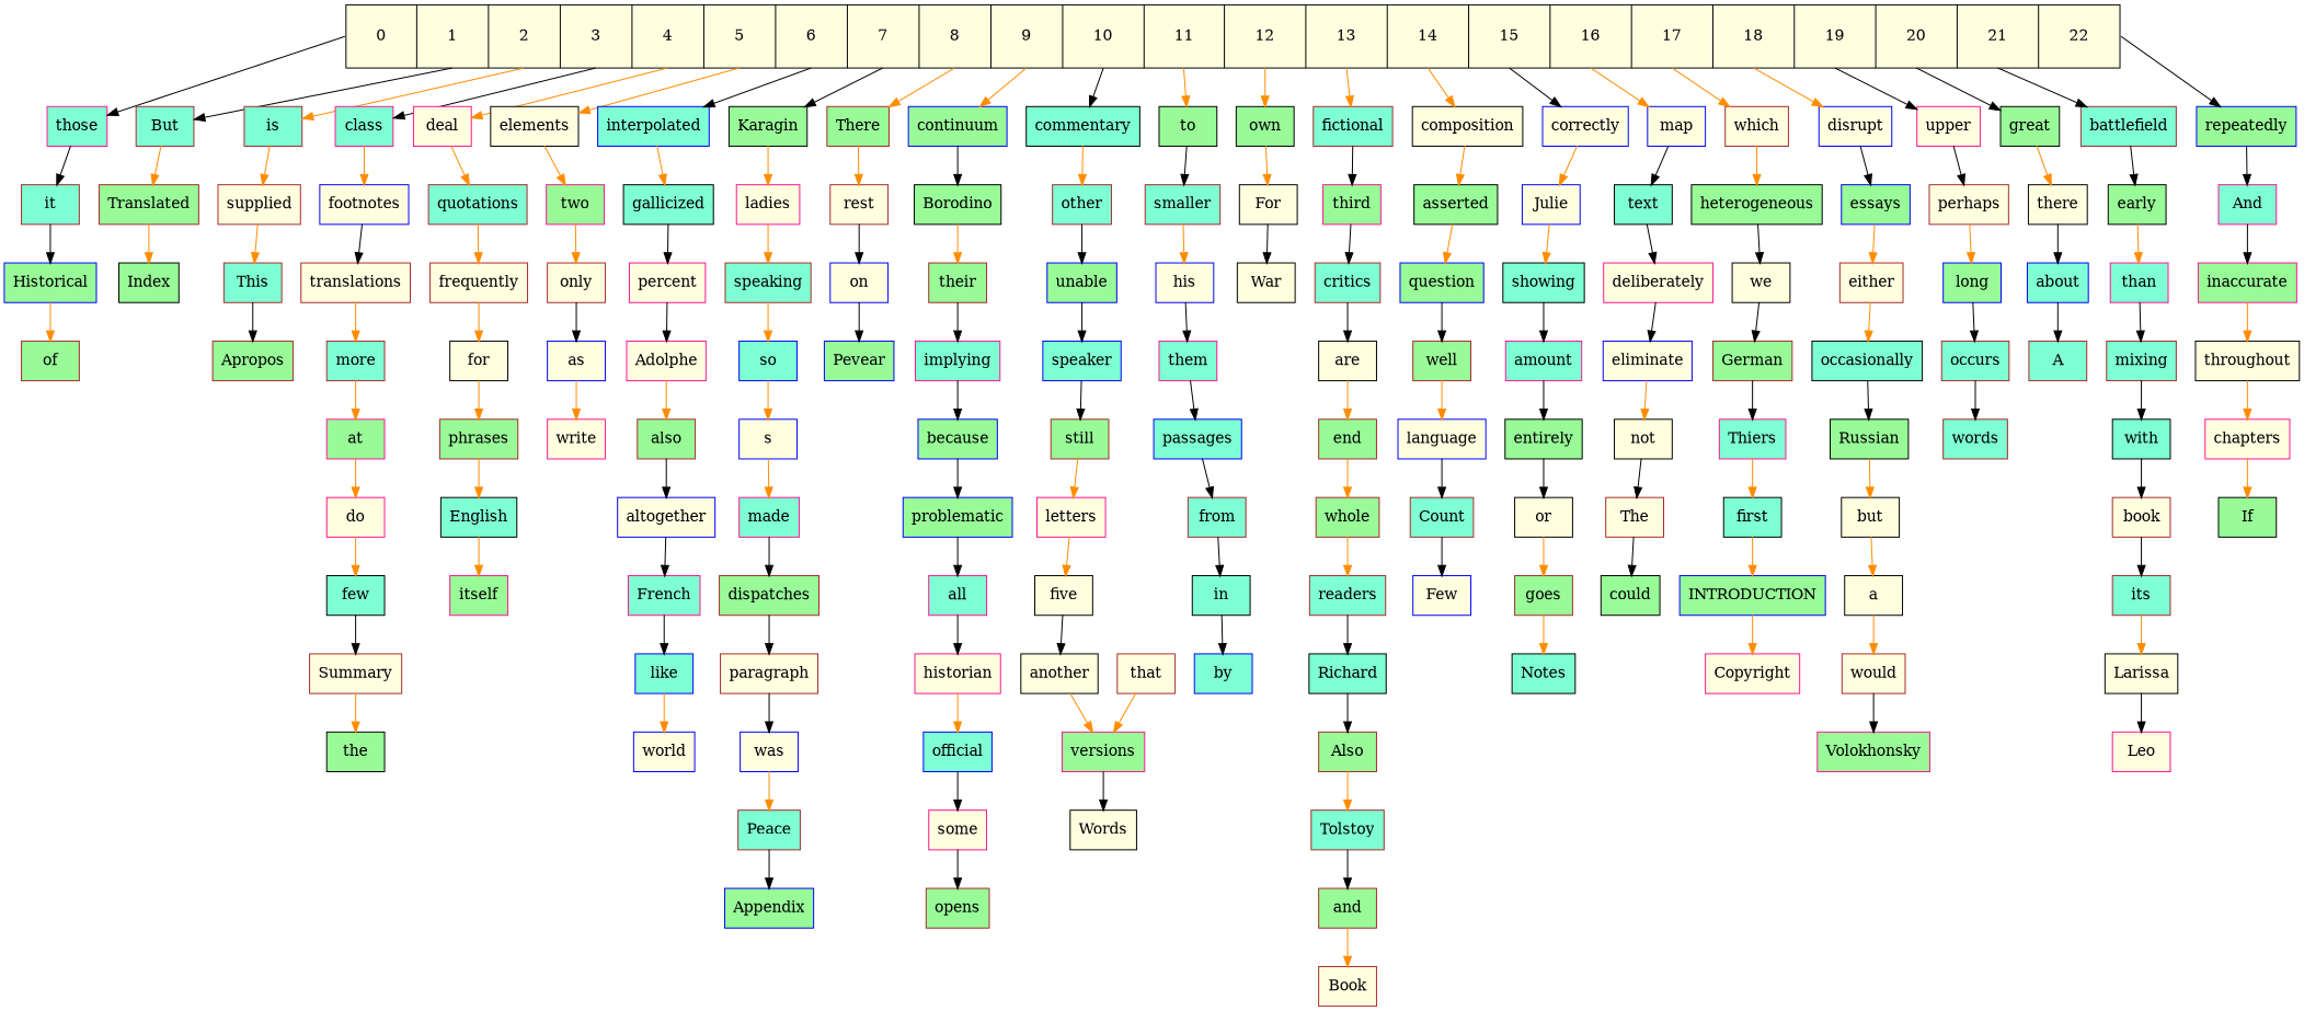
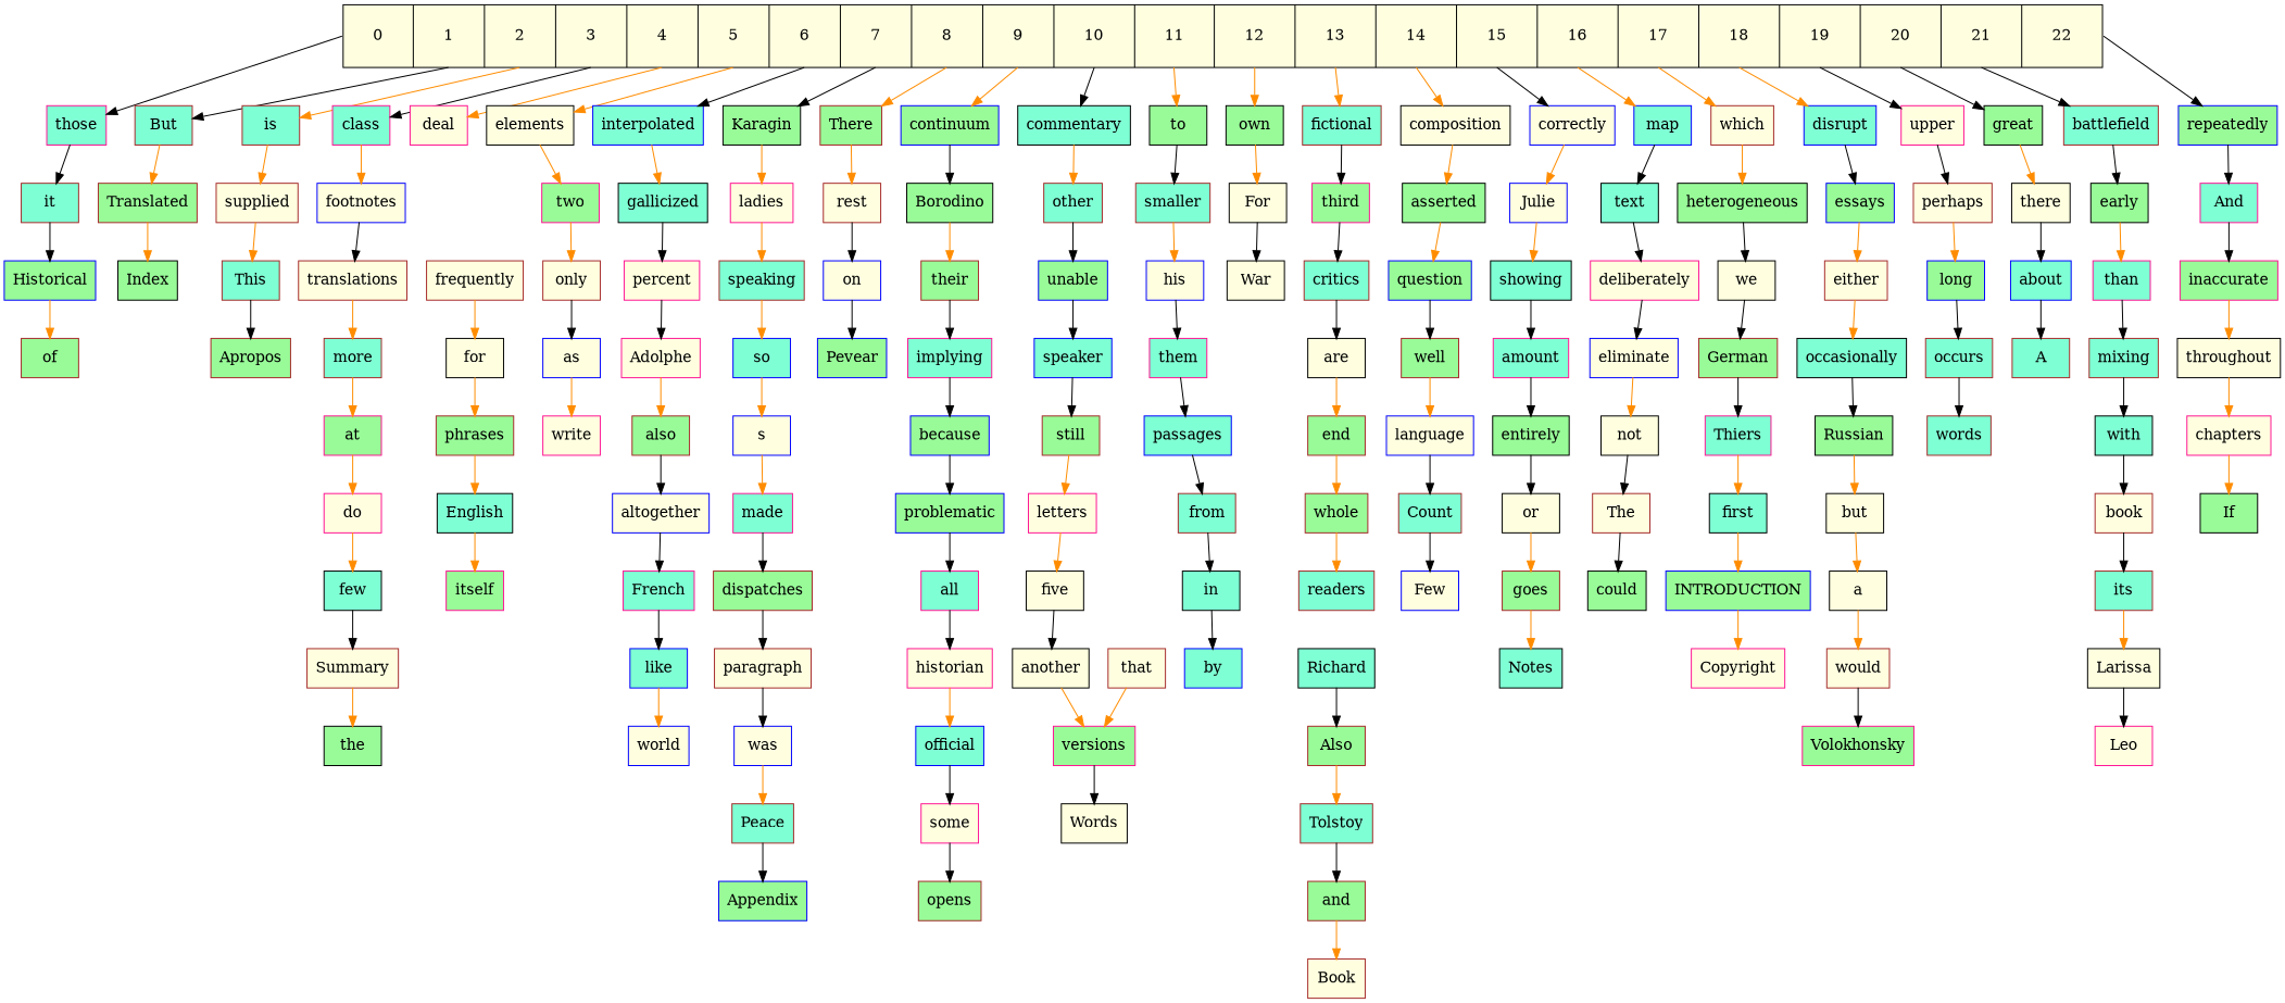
  digraph {
    rankdir=HT
    splines=false
    node [color=brown fillcolor=lightyellow shape=record style=filled]
    edge [color=black]
    n1 [color=black height=0.8 label="<f0> 0 | <f1> 1 | <f2> 2 | <f3> 3 | <f4> 4 | <f5> 5 | <f6> 6 | <f7> 7 | <f8> 8 | <f9> 9 | <f10> 10 | <f11> 11 | <f12> 12 | <f13> 13 | <f14> 14 | <f15> 15 | <f16> 16 | <f17> 17 | <f18> 18 | <f19> 19 | <f20> 20 | <f21> 21 | <f22> 22 " width=23.0]
    n2 [color=deeppink fillcolor=aquamarine label=those]
    n3 [fillcolor=aquamarine label=But]
    n4 [fillcolor=aquamarine label=is]
    n5 [color=deeppink fillcolor=aquamarine label=class]
    n6 [color=deeppink label=deal]
    n7 [color=black label=elements]
    n8 [color=blue fillcolor=aquamarine label=interpolated]
    n9 [color=black fillcolor=palegreen label=Karagin]
    n10 [fillcolor=palegreen label=There]
    n11 [color=blue fillcolor=palegreen label=continuum]
    n12 [color=black fillcolor=aquamarine label=commentary]
    n13 [color=black fillcolor=palegreen label=to]
    n14 [color=black fillcolor=palegreen label=own]
    n15 [fillcolor=aquamarine label=fictional]
    n16 [color=black label=composition]
    n17 [color=blue label=correctly]
-   n18 [color=blue label=map]
+   n18 [color=blue fillcolor=aquamarine label=map]
    n19 [label=which]
-   n20 [color=blue label=disrupt]
+   n20 [color=blue fillcolor=aquamarine label=disrupt]
    n21 [color=deeppink label=upper]
    n22 [color=black fillcolor=palegreen label=great]
    n23 [fillcolor=aquamarine label=battlefield]
    n24 [color=blue fillcolor=palegreen label=repeatedly]
    n25 [fillcolor=aquamarine label=it]
    n26 [fillcolor=palegreen label=Translated]
    n27 [label=supplied]
    n28 [color=blue label=footnotes]
-   n29 [fillcolor=aquamarine label=quotations]
    n30 [color=deeppink fillcolor=palegreen label=two]
    n31 [color=black fillcolor=aquamarine label=gallicized]
    n32 [color=deeppink label=ladies]
    n33 [label=rest]
    n34 [color=black fillcolor=palegreen label=Borodino]
    n35 [fillcolor=aquamarine label=other]
    n36 [fillcolor=aquamarine label=smaller]
    n37 [color=black label=For]
    n38 [color=deeppink fillcolor=palegreen label=third]
    n39 [color=black fillcolor=palegreen label=asserted]
    n40 [color=blue label=Julie]
    n41 [color=black fillcolor=aquamarine label=text]
    n42 [color=black fillcolor=palegreen label=heterogeneous]
    n43 [color=blue fillcolor=palegreen label=essays]
    n44 [label=perhaps]
    n45 [color=black label=there]
    n46 [color=black fillcolor=palegreen label=early]
    n47 [color=deeppink fillcolor=aquamarine label=And]
    n48 [color=blue fillcolor=palegreen label=Historical]
    n49 [fillcolor=palegreen label=of]
    n50 [color=black fillcolor=palegreen label=Index]
    n51 [fillcolor=aquamarine label=This]
    n52 [fillcolor=palegreen label=Apropos]
    n53 [label=translations]
    n54 [fillcolor=aquamarine label=more]
    n55 [color=deeppink fillcolor=palegreen label=at]
    n56 [color=deeppink label=do]
    n57 [color=black fillcolor=aquamarine label=few]
    n58 [label=Summary]
    n59 [color=black fillcolor=palegreen label=the]
    n60 [label=frequently]
    n61 [color=black label=for]
    n62 [fillcolor=palegreen label=phrases]
    n63 [color=black fillcolor=aquamarine label=English]
    n64 [color=deeppink fillcolor=palegreen label=itself]
    n65 [label=only]
    n66 [color=blue label=as]
    n67 [color=deeppink label=write]
    n68 [color=deeppink label=percent]
    n69 [color=deeppink label=Adolphe]
    n70 [fillcolor=palegreen label=also]
    n71 [color=blue label=altogether]
    n72 [color=deeppink fillcolor=aquamarine label=French]
    n73 [color=blue fillcolor=aquamarine label=like]
    n74 [color=blue label=world]
    n75 [fillcolor=aquamarine label=speaking]
    n76 [color=blue fillcolor=aquamarine label=so]
    n77 [color=blue label=s]
    n78 [color=deeppink fillcolor=aquamarine label=made]
    n79 [fillcolor=palegreen label=dispatches]
    n80 [label=paragraph]
    n81 [color=blue label=was]
    n82 [fillcolor=aquamarine label=Peace]
    n83 [color=blue fillcolor=palegreen label=Appendix]
    n84 [color=blue label=on]
    n85 [color=blue fillcolor=palegreen label=Pevear]
    n86 [fillcolor=palegreen label=their]
    n87 [color=deeppink fillcolor=aquamarine label=implying]
    n88 [color=blue fillcolor=palegreen label=because]
    n89 [color=blue fillcolor=palegreen label=problematic]
    n90 [color=deeppink fillcolor=aquamarine label=all]
    n91 [color=deeppink label=historian]
    n92 [color=blue fillcolor=aquamarine label=official]
    n93 [color=deeppink label=some]
    n94 [fillcolor=palegreen label=opens]
    n95 [color=blue fillcolor=palegreen label=unable]
    n96 [color=blue fillcolor=aquamarine label=speaker]
    n97 [fillcolor=palegreen label=still]
    n98 [color=deeppink label=letters]
    n99 [color=black label=five]
    n100 [color=black label=another]
    n101 [color=deeppink fillcolor=palegreen label=versions]
    n102 [label=that]
    n103 [color=black label=Words]
    n104 [color=blue label=his]
    n105 [color=deeppink fillcolor=aquamarine label=them]
    n106 [color=blue fillcolor=aquamarine label=passages]
    n107 [fillcolor=aquamarine label=from]
    n108 [color=black fillcolor=aquamarine label=in]
    n109 [color=blue fillcolor=aquamarine label=by]
    n110 [color=black label=War]
    n111 [fillcolor=aquamarine label=critics]
    n112 [color=black label=are]
    n113 [fillcolor=palegreen label=end]
    n114 [fillcolor=palegreen label=whole]
    n115 [fillcolor=aquamarine label=readers]
    n116 [color=black fillcolor=aquamarine label=Richard]
    n117 [fillcolor=palegreen label=Also]
    n118 [fillcolor=aquamarine label=Tolstoy]
    n119 [fillcolor=palegreen label=and]
    n120 [label=Book]
    n121 [color=blue fillcolor=palegreen label=question]
    n122 [fillcolor=palegreen label=well]
    n123 [color=blue label=language]
    n124 [fillcolor=aquamarine label=Count]
    n125 [color=blue label=Few]
    n126 [color=black fillcolor=aquamarine label=showing]
    n127 [color=deeppink fillcolor=aquamarine label=amount]
    n128 [color=black fillcolor=palegreen label=entirely]
    n129 [color=black label=or]
    n130 [fillcolor=palegreen label=goes]
    n131 [color=black fillcolor=aquamarine label=Notes]
    n132 [color=deeppink label=deliberately]
    n133 [color=blue label=eliminate]
    n134 [color=black label=not]
    n135 [label=The]
    n136 [color=black fillcolor=palegreen label=could]
    n137 [color=black label=we]
    n138 [fillcolor=palegreen label=German]
    n139 [color=deeppink fillcolor=aquamarine label=Thiers]
    n140 [color=black fillcolor=aquamarine label=first]
    n141 [color=blue fillcolor=palegreen label=INTRODUCTION]
    n142 [color=deeppink label=Copyright]
    n143 [label=either]
    n144 [color=black fillcolor=aquamarine label=occasionally]
    n145 [color=black fillcolor=palegreen label=Russian]
    n146 [color=black label=but]
    n147 [color=black label=a]
    n148 [label=would]
    n149 [color=deeppink fillcolor=palegreen label=Volokhonsky]
    n150 [color=blue fillcolor=palegreen label=long]
    n151 [fillcolor=aquamarine label=occurs]
    n152 [fillcolor=aquamarine label=words]
    n153 [color=blue fillcolor=aquamarine label=about]
    n154 [fillcolor=aquamarine label=A]
    n155 [color=deeppink fillcolor=aquamarine label=than]
    n156 [fillcolor=aquamarine label=mixing]
    n157 [color=black fillcolor=aquamarine label=with]
    n158 [label=book]
    n159 [fillcolor=aquamarine label=its]
    n160 [color=black label=Larissa]
    n161 [color=deeppink label=Leo]
    n162 [color=deeppink fillcolor=palegreen label=inaccurate]
    n163 [color=black label=throughout]
    n164 [color=deeppink label=chapters]
    n165 [color=black fillcolor=palegreen label=If]
    n1 -> n2 [tailport=f0]
    n1 -> n3 [tailport=f1]
    n1 -> n4 [color=darkorange tailport=f2]
    n1 -> n5 [tailport=f3]
    n1 -> n6 [color=darkorange tailport=f4]
    n1 -> n7 [color=darkorange tailport=f5]
    n1 -> n8 [tailport=f6]
    n1 -> n9 [tailport=f7]
    n1 -> n10 [color=darkorange tailport=f8]
    n1 -> n11 [color=darkorange tailport=f9]
    n1 -> n12 [tailport=f10]
    n1 -> n13 [color=darkorange tailport=f11]
    n1 -> n14 [color=darkorange tailport=f12]
    n1 -> n15 [color=darkorange tailport=f13]
    n1 -> n16 [color=darkorange tailport=f14]
    n1 -> n17 [tailport=f15]
    n1 -> n18 [color=darkorange tailport=f16]
    n1 -> n19 [color=darkorange tailport=f17]
    n1 -> n20 [color=darkorange tailport=f18]
    n1 -> n21 [tailport=f19]
    n1 -> n22 [tailport=f20]
    n1 -> n23 [tailport=f21]
    n1 -> n24 [tailport=f22]
    n2 -> n25
    n3 -> n26 [color=darkorange]
    n4 -> n27 [color=darkorange]
    n5 -> n28 [color=darkorange]
-   n6 -> n29 [color=darkorange]
    n7 -> n30 [color=darkorange]
    n8 -> n31 [color=darkorange]
    n9 -> n32 [color=darkorange]
    n10 -> n33 [color=darkorange]
    n11 -> n34
    n12 -> n35 [color=darkorange]
    n13 -> n36
    n14 -> n37 [color=darkorange]
    n15 -> n38
    n16 -> n39 [color=darkorange]
    n17 -> n40 [color=darkorange]
    n18 -> n41
    n19 -> n42 [color=darkorange]
    n20 -> n43
    n21 -> n44
    n22 -> n45 [color=darkorange]
    n23 -> n46
    n24 -> n47
    n25 -> n48
    n26 -> n50 [color=darkorange]
    n27 -> n51 [color=darkorange]
    n28 -> n53
-   n29 -> n60 [color=darkorange]
    n30 -> n65 [color=darkorange]
    n31 -> n68
    n32 -> n75 [color=darkorange]
    n33 -> n84
    n34 -> n86 [color=darkorange]
    n35 -> n95
    n36 -> n104 [color=darkorange]
    n37 -> n110
    n38 -> n111
    n39 -> n121 [color=darkorange]
    n40 -> n126 [color=darkorange]
    n41 -> n132
    n42 -> n137
    n43 -> n143 [color=darkorange]
    n44 -> n150 [color=darkorange]
    n45 -> n153
    n46 -> n155 [color=darkorange]
    n47 -> n162
    n48 -> n49 [color=darkorange]
    n51 -> n52
    n53 -> n54 [color=darkorange]
    n54 -> n55 [color=darkorange]
    n55 -> n56 [color=darkorange]
    n56 -> n57 [color=darkorange]
    n57 -> n58
    n58 -> n59 [color=darkorange]
    n60 -> n61 [color=darkorange]
    n61 -> n62 [color=darkorange]
    n62 -> n63 [color=darkorange]
    n63 -> n64 [color=darkorange]
    n65 -> n66
    n66 -> n67 [color=darkorange]
    n68 -> n69
    n69 -> n70 [color=darkorange]
    n70 -> n71
    n71 -> n72
    n72 -> n73
    n73 -> n74 [color=darkorange]
    n75 -> n76 [color=darkorange]
    n76 -> n77 [color=darkorange]
    n77 -> n78 [color=darkorange]
    n78 -> n79
    n79 -> n80
    n80 -> n81
    n81 -> n82 [color=darkorange]
    n82 -> n83
    n84 -> n85
    n86 -> n87
    n87 -> n88
    n88 -> n89
    n89 -> n90
    n90 -> n91
    n91 -> n92 [color=darkorange]
    n92 -> n93
    n93 -> n94
    n95 -> n96
    n96 -> n97
    n97 -> n98 [color=darkorange]
    n98 -> n99 [color=darkorange]
    n99 -> n100
    n100 -> n101 [color=darkorange]
    n101 -> n103
    n102 -> n101 [color=darkorange]
    n104 -> n105
    n105 -> n106
    n106 -> n107
    n107 -> n108
    n108 -> n109
    n111 -> n112
    n112 -> n113 [color=darkorange]
    n113 -> n114 [color=darkorange]
    n114 -> n115 [color=darkorange]
-   n115 -> n116
    n116 -> n117
    n117 -> n118 [color=darkorange]
    n118 -> n119
    n119 -> n120 [color=darkorange]
    n121 -> n122
    n122 -> n123 [color=darkorange]
    n123 -> n124
    n124 -> n125
    n126 -> n127
    n127 -> n128
    n128 -> n129
    n129 -> n130 [color=darkorange]
    n130 -> n131 [color=darkorange]
    n132 -> n133
    n133 -> n134 [color=darkorange]
    n134 -> n135
    n135 -> n136
    n137 -> n138
    n138 -> n139
    n139 -> n140 [color=darkorange]
    n140 -> n141 [color=darkorange]
    n141 -> n142 [color=darkorange]
    n143 -> n144 [color=darkorange]
    n144 -> n145
    n145 -> n146 [color=darkorange]
    n146 -> n147 [color=darkorange]
    n147 -> n148 [color=darkorange]
    n148 -> n149
    n150 -> n151
    n151 -> n152
    n153 -> n154
    n155 -> n156
    n156 -> n157
    n157 -> n158
    n158 -> n159
    n159 -> n160 [color=darkorange]
    n160 -> n161
    n162 -> n163 [color=darkorange]
    n163 -> n164 [color=darkorange]
    n164 -> n165 [color=darkorange]
  }
